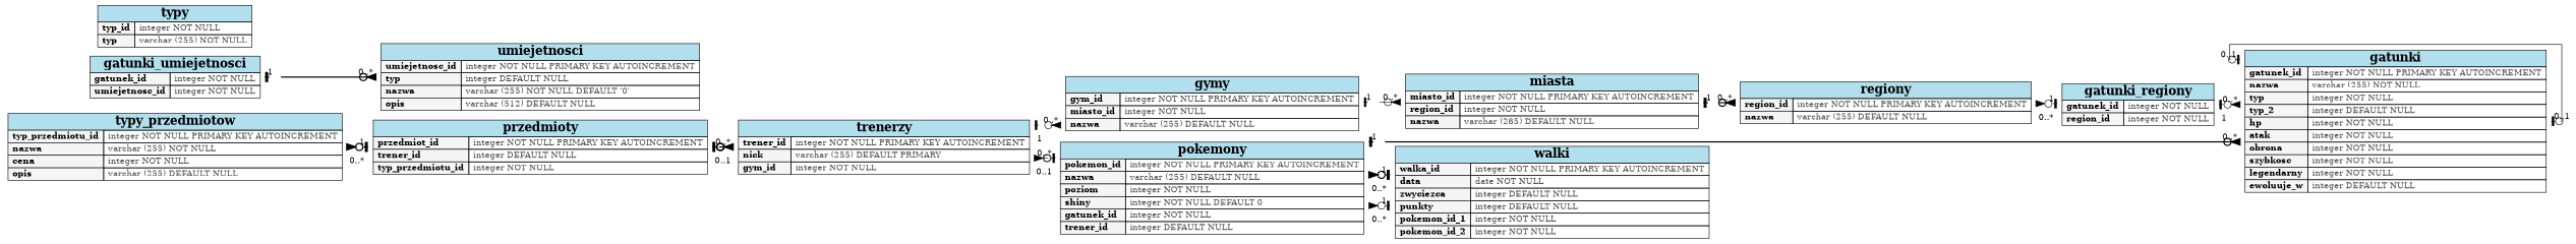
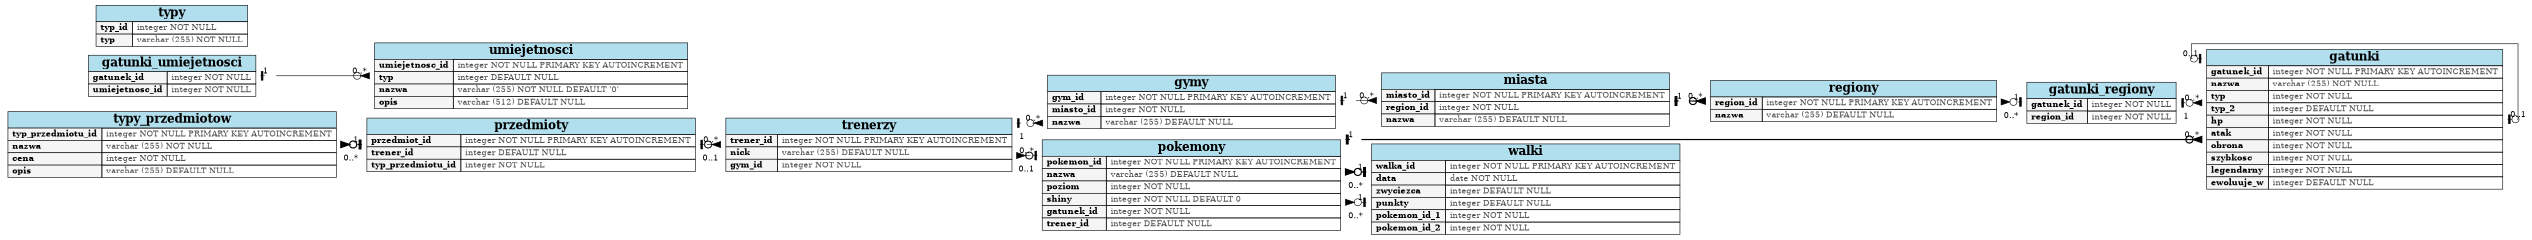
  digraph {
    nodesep=0.1
    rankdir=LR
    splines=ortho
    node [shape=none]
    edge [arrowhead=tee arrowsize=1.5 arrowtail=invodot dir=both headlabel="\n 1 \n" style=solid taillabel="\n 0..* \n"]
    n1 [label=<       <table border="0" cellspacing="0" cellborder="1">         <tr><td bgcolor="lightblue2" colspan="2"><font face="Times-bold" point-size="20"> gatunki </font></td></tr>         <tr><td bgcolor="grey96" align="left" port="gatunek_id"><font face="Times-bold"> gatunek_id </font></td><td align="left" port="gatunek_id_right"><font color="#535353"> integer NOT NULL PRIMARY KEY AUTOINCREMENT </font></td></tr>         <tr><td bgcolor="grey96" align="left" port="nazwa"><font face="Times-bold"> nazwa </font></td><td align="left" port="nazwa_right"><font color="#535353"> varchar (255) NOT NULL </font></td></tr>         <tr><td bgcolor="grey96" align="left" port="typ"><font face="Times-bold"> typ </font></td><td align="left" port="typ_right"><font color="#535353"> integer NOT NULL </font></td></tr>         <tr><td bgcolor="grey96" align="left" port="typ_2"><font face="Times-bold"> typ_2 </font></td><td align="left" port="typ_2_right"><font color="#535353"> integer DEFAULT NULL </font></td></tr>         <tr><td bgcolor="grey96" align="left" port="hp"><font face="Times-bold"> hp </font></td><td align="left" port="hp_right"><font color="#535353"> integer NOT NULL </font></td></tr>         <tr><td bgcolor="grey96" align="left" port="atak"><font face="Times-bold"> atak </font></td><td align="left" port="atak_right"><font color="#535353"> integer NOT NULL </font></td></tr>         <tr><td bgcolor="grey96" align="left" port="obrona"><font face="Times-bold"> obrona </font></td><td align="left" port="obrona_right"><font color="#535353"> integer NOT NULL </font></td></tr>         <tr><td bgcolor="grey96" align="left" port="szybkosc"><font face="Times-bold"> szybkosc </font></td><td align="left" port="szybkosc_right"><font color="#535353"> integer NOT NULL </font></td></tr>         <tr><td bgcolor="grey96" align="left" port="legendarny"><font face="Times-bold"> legendarny </font></td><td align="left" port="legendarny_right"><font color="#535353"> integer NOT NULL </font></td></tr>         <tr><td bgcolor="grey96" align="left" port="ewoluuje_w"><font face="Times-bold"> ewoluuje_w </font></td><td align="left" port="ewoluuje_w_right"><font color="#535353"> integer DEFAULT NULL </font></td></tr>       </table>     >]
    n2 [label=<       <table border="0" cellspacing="0" cellborder="1">         <tr><td bgcolor="lightblue2" colspan="2"><font face="Times-bold" point-size="20"> gatunki_umiejetnosci </font></td></tr>         <tr><td bgcolor="grey96" align="left" port="gatunek_id"><font face="Times-bold"> gatunek_id </font></td><td align="left" port="gatunek_id_right"><font color="#535353"> integer NOT NULL </font></td></tr>         <tr><td bgcolor="grey96" align="left" port="umiejetnosc_id"><font face="Times-bold"> umiejetnosc_id </font></td><td align="left" port="umiejetnosc_id_right"><font color="#535353"> integer NOT NULL </font></td></tr>       </table>     >]
    n3 [label=<       <table border="0" cellspacing="0" cellborder="1">         <tr><td bgcolor="lightblue2" colspan="2"><font face="Times-bold" point-size="20"> umiejetnosci </font></td></tr>         <tr><td bgcolor="grey96" align="left" port="umiejetnosc_id"><font face="Times-bold"> umiejetnosc_id </font></td><td align="left" port="umiejetnosc_id_right"><font color="#535353"> integer NOT NULL PRIMARY KEY AUTOINCREMENT </font></td></tr>         <tr><td bgcolor="grey96" align="left" port="typ"><font face="Times-bold"> typ </font></td><td align="left" port="typ_right"><font color="#535353"> integer DEFAULT NULL </font></td></tr>         <tr><td bgcolor="grey96" align="left" port="nazwa"><font face="Times-bold"> nazwa </font></td><td align="left" port="nazwa_right"><font color="#535353"> varchar (255) NOT NULL DEFAULT &#x27;0&#x27; </font></td></tr>         <tr><td bgcolor="grey96" align="left" port="opis"><font face="Times-bold"> opis </font></td><td align="left" port="opis_right"><font color="#535353"> varchar (512) DEFAULT NULL </font></td></tr>       </table>     >]
    n4 [label=<       <table border="0" cellspacing="0" cellborder="1">         <tr><td bgcolor="lightblue2" colspan="2"><font face="Times-bold" point-size="20"> gatunki_regiony </font></td></tr>         <tr><td bgcolor="grey96" align="left" port="gatunek_id"><font face="Times-bold"> gatunek_id </font></td><td align="left" port="gatunek_id_right"><font color="#535353"> integer NOT NULL </font></td></tr>         <tr><td bgcolor="grey96" align="left" port="region_id"><font face="Times-bold"> region_id </font></td><td align="left" port="region_id_right"><font color="#535353"> integer NOT NULL </font></td></tr>       </table>     >]
    n5 [label=<       <table border="0" cellspacing="0" cellborder="1">         <tr><td bgcolor="lightblue2" colspan="2"><font face="Times-bold" point-size="20"> gymy </font></td></tr>         <tr><td bgcolor="grey96" align="left" port="gym_id"><font face="Times-bold"> gym_id </font></td><td align="left" port="gym_id_right"><font color="#535353"> integer NOT NULL PRIMARY KEY AUTOINCREMENT </font></td></tr>         <tr><td bgcolor="grey96" align="left" port="miasto_id"><font face="Times-bold"> miasto_id </font></td><td align="left" port="miasto_id_right"><font color="#535353"> integer NOT NULL </font></td></tr>         <tr><td bgcolor="grey96" align="left" port="nazwa"><font face="Times-bold"> nazwa </font></td><td align="left" port="nazwa_right"><font color="#535353"> varchar (255) DEFAULT NULL </font></td></tr>       </table>     >]
-   n6 [label=<       <table border="0" cellspacing="0" cellborder="1">         <tr><td bgcolor="lightblue2" colspan="2"><font face="Times-bold" point-size="20"> miasta </font></td></tr>         <tr><td bgcolor="grey96" align="left" port="miasto_id"><font face="Times-bold"> miasto_id </font></td><td align="left" port="miasto_id_right"><font color="#535353"> integer NOT NULL PRIMARY KEY AUTOINCREMENT </font></td></tr>         <tr><td bgcolor="grey96" align="left" port="region_id"><font face="Times-bold"> region_id </font></td><td align="left" port="region_id_right"><font color="#535353"> integer NOT NULL </font></td></tr>         <tr><td bgcolor="grey96" align="left" port="nazwa"><font face="Times-bold"> nazwa </font></td><td align="left" port="nazwa_right"><font color="#535353"> varchar (265) DEFAULT NULL </font></td></tr>       </table>     >]
+   n6 [label=<       <table border="0" cellspacing="0" cellborder="1">         <tr><td bgcolor="lightblue2" colspan="2"><font face="Times-bold" point-size="20"> miasta </font></td></tr>         <tr><td bgcolor="grey96" align="left" port="miasto_id"><font face="Times-bold"> miasto_id </font></td><td align="left" port="miasto_id_right"><font color="#535353"> integer NOT NULL PRIMARY KEY AUTOINCREMENT </font></td></tr>         <tr><td bgcolor="grey96" align="left" port="region_id"><font face="Times-bold"> region_id </font></td><td align="left" port="region_id_right"><font color="#535353"> integer NOT NULL </font></td></tr>         <tr><td bgcolor="grey96" align="left" port="nazwa"><font face="Times-bold"> nazwa </font></td><td align="left" port="nazwa_right"><font color="#535353"> varchar (255) DEFAULT NULL </font></td></tr>       </table>     >]
    n7 [label=<       <table border="0" cellspacing="0" cellborder="1">         <tr><td bgcolor="lightblue2" colspan="2"><font face="Times-bold" point-size="20"> regiony </font></td></tr>         <tr><td bgcolor="grey96" align="left" port="region_id"><font face="Times-bold"> region_id </font></td><td align="left" port="region_id_right"><font color="#535353"> integer NOT NULL PRIMARY KEY AUTOINCREMENT </font></td></tr>         <tr><td bgcolor="grey96" align="left" port="nazwa"><font face="Times-bold"> nazwa </font></td><td align="left" port="nazwa_right"><font color="#535353"> varchar (255) DEFAULT NULL </font></td></tr>       </table>     >]
    n8 [label=<       <table border="0" cellspacing="0" cellborder="1">         <tr><td bgcolor="lightblue2" colspan="2"><font face="Times-bold" point-size="20"> pokemony </font></td></tr>         <tr><td bgcolor="grey96" align="left" port="pokemon_id"><font face="Times-bold"> pokemon_id </font></td><td align="left" port="pokemon_id_right"><font color="#535353"> integer NOT NULL PRIMARY KEY AUTOINCREMENT </font></td></tr>         <tr><td bgcolor="grey96" align="left" port="nazwa"><font face="Times-bold"> nazwa </font></td><td align="left" port="nazwa_right"><font color="#535353"> varchar (255) DEFAULT NULL </font></td></tr>         <tr><td bgcolor="grey96" align="left" port="poziom"><font face="Times-bold"> poziom </font></td><td align="left" port="poziom_right"><font color="#535353"> integer NOT NULL </font></td></tr>         <tr><td bgcolor="grey96" align="left" port="shiny"><font face="Times-bold"> shiny </font></td><td align="left" port="shiny_right"><font color="#535353"> integer NOT NULL DEFAULT 0 </font></td></tr>         <tr><td bgcolor="grey96" align="left" port="gatunek_id"><font face="Times-bold"> gatunek_id </font></td><td align="left" port="gatunek_id_right"><font color="#535353"> integer NOT NULL </font></td></tr>         <tr><td bgcolor="grey96" align="left" port="trener_id"><font face="Times-bold"> trener_id </font></td><td align="left" port="trener_id_right"><font color="#535353"> integer DEFAULT NULL </font></td></tr>       </table>     >]
    n9 [label=<       <table border="0" cellspacing="0" cellborder="1">         <tr><td bgcolor="lightblue2" colspan="2"><font face="Times-bold" point-size="20"> walki </font></td></tr>         <tr><td bgcolor="grey96" align="left" port="walka_id"><font face="Times-bold"> walka_id </font></td><td align="left" port="walka_id_right"><font color="#535353"> integer NOT NULL PRIMARY KEY AUTOINCREMENT </font></td></tr>         <tr><td bgcolor="grey96" align="left" port="data"><font face="Times-bold"> data </font></td><td align="left" port="data_right"><font color="#535353"> date NOT NULL </font></td></tr>         <tr><td bgcolor="grey96" align="left" port="zwyciezca"><font face="Times-bold"> zwyciezca </font></td><td align="left" port="zwyciezca_right"><font color="#535353"> integer DEFAULT NULL </font></td></tr>         <tr><td bgcolor="grey96" align="left" port="punkty"><font face="Times-bold"> punkty </font></td><td align="left" port="punkty_right"><font color="#535353"> integer DEFAULT NULL </font></td></tr>         <tr><td bgcolor="grey96" align="left" port="pokemon_id_1"><font face="Times-bold"> pokemon_id_1 </font></td><td align="left" port="pokemon_id_1_right"><font color="#535353"> integer NOT NULL </font></td></tr>         <tr><td bgcolor="grey96" align="left" port="pokemon_id_2"><font face="Times-bold"> pokemon_id_2 </font></td><td align="left" port="pokemon_id_2_right"><font color="#535353"> integer NOT NULL </font></td></tr>       </table>     >]
    n10 [label=<       <table border="0" cellspacing="0" cellborder="1">         <tr><td bgcolor="lightblue2" colspan="2"><font face="Times-bold" point-size="20"> przedmioty </font></td></tr>         <tr><td bgcolor="grey96" align="left" port="przedmiot_id"><font face="Times-bold"> przedmiot_id </font></td><td align="left" port="przedmiot_id_right"><font color="#535353"> integer NOT NULL PRIMARY KEY AUTOINCREMENT </font></td></tr>         <tr><td bgcolor="grey96" align="left" port="trener_id"><font face="Times-bold"> trener_id </font></td><td align="left" port="trener_id_right"><font color="#535353"> integer DEFAULT NULL </font></td></tr>         <tr><td bgcolor="grey96" align="left" port="typ_przedmiotu_id"><font face="Times-bold"> typ_przedmiotu_id </font></td><td align="left" port="typ_przedmiotu_id_right"><font color="#535353"> integer NOT NULL </font></td></tr>       </table>     >]
-   n11 [label=<       <table border="0" cellspacing="0" cellborder="1">         <tr><td bgcolor="lightblue2" colspan="2"><font face="Times-bold" point-size="20"> trenerzy </font></td></tr>         <tr><td bgcolor="grey96" align="left" port="trener_id"><font face="Times-bold"> trener_id </font></td><td align="left" port="trener_id_right"><font color="#535353"> integer NOT NULL PRIMARY KEY AUTOINCREMENT </font></td></tr>         <tr><td bgcolor="grey96" align="left" port="nick"><font face="Times-bold"> nick </font></td><td align="left" port="nick_right"><font color="#535353"> varchar (255) DEFAULT PRIMARY </font></td></tr>         <tr><td bgcolor="grey96" align="left" port="gym_id"><font face="Times-bold"> gym_id </font></td><td align="left" port="gym_id_right"><font color="#535353"> integer NOT NULL </font></td></tr>       </table>     >]
+   n11 [label=<       <table border="0" cellspacing="0" cellborder="1">         <tr><td bgcolor="lightblue2" colspan="2"><font face="Times-bold" point-size="20"> trenerzy </font></td></tr>         <tr><td bgcolor="grey96" align="left" port="trener_id"><font face="Times-bold"> trener_id </font></td><td align="left" port="trener_id_right"><font color="#535353"> integer NOT NULL PRIMARY KEY AUTOINCREMENT </font></td></tr>         <tr><td bgcolor="grey96" align="left" port="nick"><font face="Times-bold"> nick </font></td><td align="left" port="nick_right"><font color="#535353"> varchar (255) DEFAULT NULL </font></td></tr>         <tr><td bgcolor="grey96" align="left" port="gym_id"><font face="Times-bold"> gym_id </font></td><td align="left" port="gym_id_right"><font color="#535353"> integer NOT NULL </font></td></tr>       </table>     >]
    n12 [label=<       <table border="0" cellspacing="0" cellborder="1">         <tr><td bgcolor="lightblue2" colspan="2"><font face="Times-bold" point-size="20"> typy </font></td></tr>         <tr><td bgcolor="grey96" align="left" port="typ_id"><font face="Times-bold"> typ_id </font></td><td align="left" port="typ_id_right"><font color="#535353"> integer NOT NULL </font></td></tr>         <tr><td bgcolor="grey96" align="left" port="typ"><font face="Times-bold"> typ </font></td><td align="left" port="typ_right"><font color="#535353"> varchar (255) NOT NULL </font></td></tr>       </table>     >]
    n13 [label=<       <table border="0" cellspacing="0" cellborder="1">         <tr><td bgcolor="lightblue2" colspan="2"><font face="Times-bold" point-size="20"> typy_przedmiotow </font></td></tr>         <tr><td bgcolor="grey96" align="left" port="typ_przedmiotu_id"><font face="Times-bold"> typ_przedmiotu_id </font></td><td align="left" port="typ_przedmiotu_id_right"><font color="#535353"> integer NOT NULL PRIMARY KEY AUTOINCREMENT </font></td></tr>         <tr><td bgcolor="grey96" align="left" port="nazwa"><font face="Times-bold"> nazwa </font></td><td align="left" port="nazwa_right"><font color="#535353"> varchar (255) NOT NULL </font></td></tr>         <tr><td bgcolor="grey96" align="left" port="cena"><font face="Times-bold"> cena </font></td><td align="left" port="cena_right"><font color="#535353"> integer NOT NULL </font></td></tr>         <tr><td bgcolor="grey96" align="left" port="opis"><font face="Times-bold"> opis </font></td><td align="left" port="opis_right"><font color="#535353"> varchar (255) DEFAULT NULL </font></td></tr>       </table>     >]
    n1 -> n1 [arrowhead=teeodot arrowtail=teeodot headlabel="\n 0..1 \n" taillabel="\n 0..1 \n"]
-   n2 -> n3 [style=bold]
+   n2 -> n3
    n4 -> n1
    n5 -> n6
    n6 -> n7 [style=bold]
    n7 -> n4 [arrowhead=invodot arrowtail=tee headlabel="\n 0..* \n" taillabel="\n 1 \n"]
    n8 -> n1 [style=bold]
    n8 -> n9 [arrowhead=invodot arrowtail=tee headlabel="\n 0..* \n" taillabel="\n 1 \n"]
    n8 -> n9 [arrowhead=invodot arrowtail=tee headlabel="\n 0..* \n" style=bold taillabel="\n 1 \n"]
-   n10 -> n11 [arrowhead=teeodot headlabel="\n 0..1 \n" style=bold]
+   n10 -> n11 [arrowhead=teeodot headlabel="\n 0..1 \n"]
    n11 -> n5
    n11 -> n8 [arrowhead=invodot arrowtail=teeodot headlabel="\n 0..* \n" taillabel="\n 0..1 \n"]
    n13 -> n10 [arrowhead=invodot arrowtail=tee headlabel="\n 0..* \n" style=bold taillabel="\n 1 \n"]
  }
